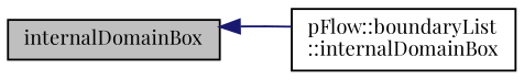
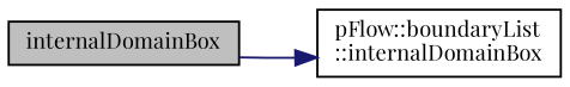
  digraph {
    rankdir=LR
    fontname="Playfair Display"
    node [color=black fontname="Playfair Display" fontsize=10 shape=record style=filled]
    n1 [fillcolor=grey75 fontcolor=black height=0.2 label=internalDomainBox width=0.4]
    n2 [fillcolor=white height=0.2 label="pFlow::boundaryList\l::internalDomainBox" width=0.4]
-   n2 -> n1 [color=midnightblue fontname="Playfair Display" fontsize=10 labelfontname=Helvetica labelfontsize=10 style=solid]
+   n1 -> n2 [color=midnightblue fontname="Playfair Display" fontsize=10 labelfontname=Helvetica labelfontsize=10 style=solid]
  }
